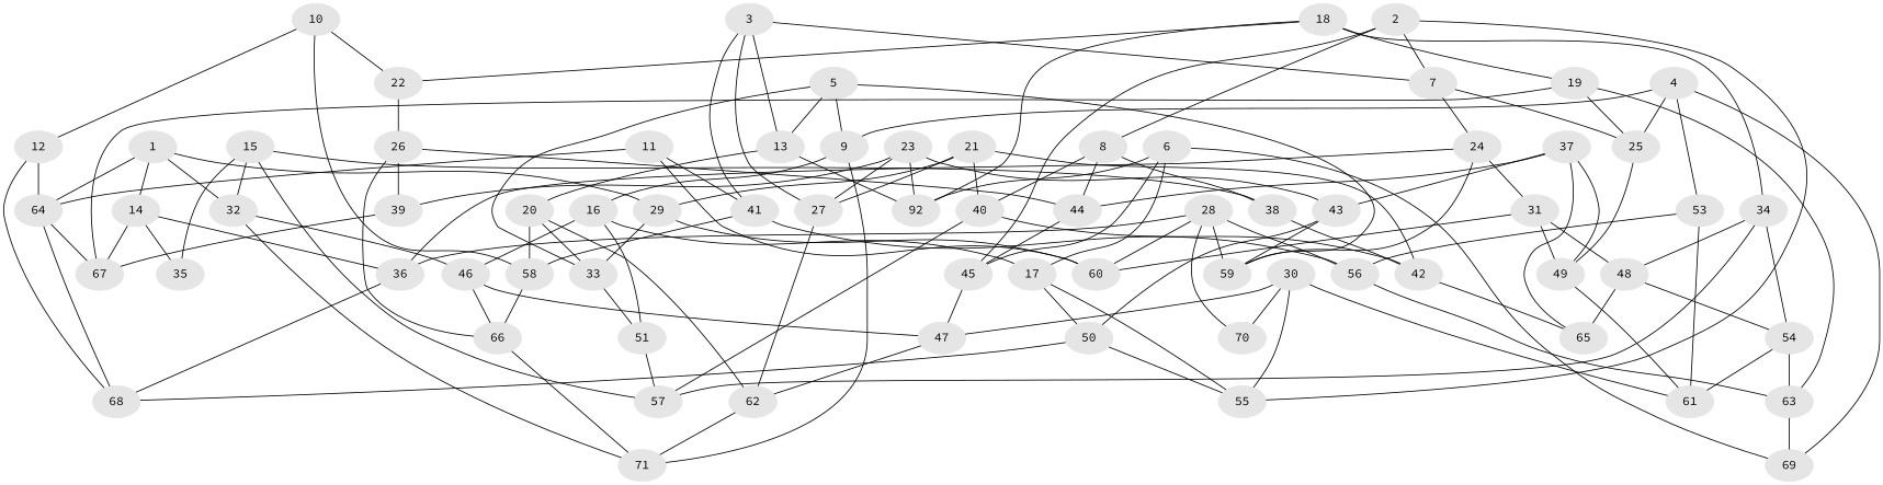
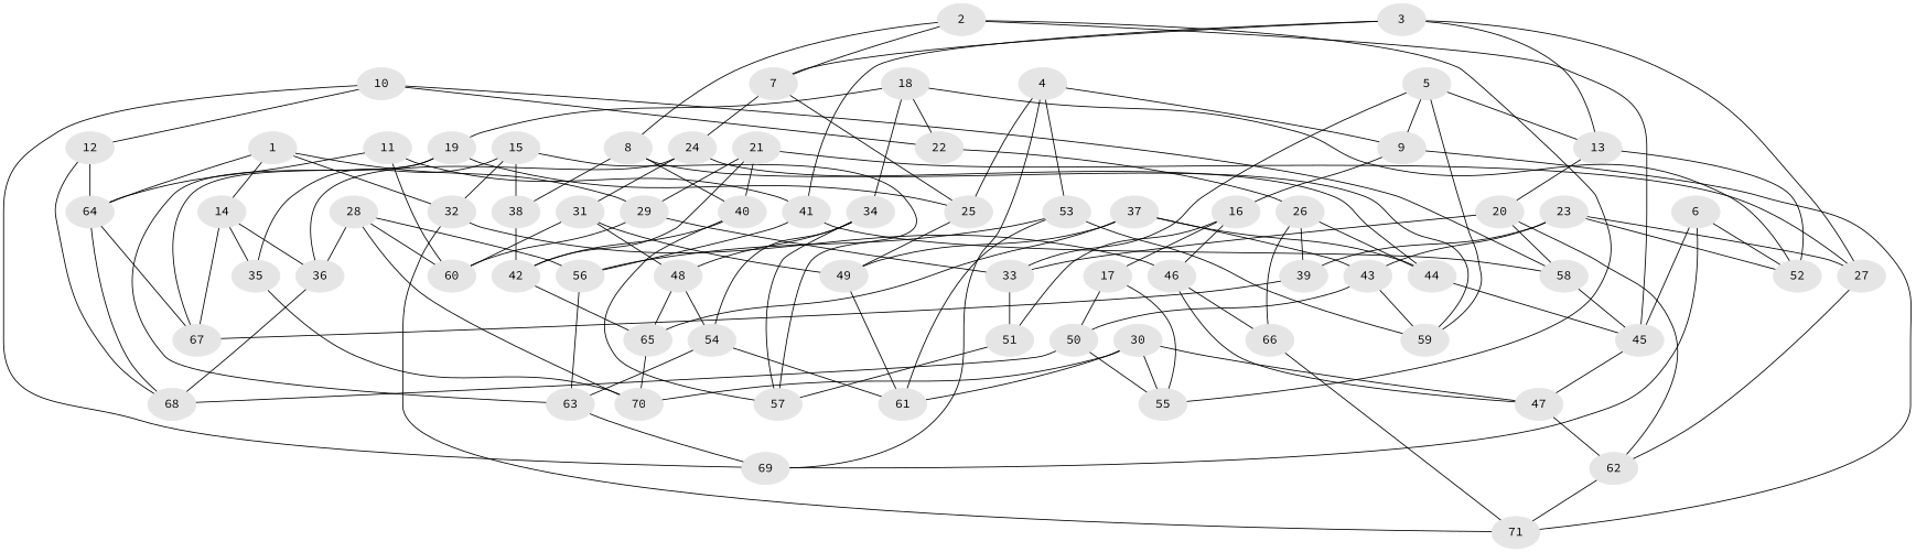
  graph {
    fontname="Source Code Pro"
    node [color=gray90 fontname="Source Code Pro" style=filled]
    edge [fontname="Source Code Pro"]
    1
    14
    29
    32
    64
    35
    36
    67
    33
    60
    71
    46
    68
    2
    7
    8
    45
    55
    25
    24
    38
    40
    44
    47
    3
    13
    27
    41
-   52 [label=92]
+   52
    20
    62
    58
    56
    4
    9
    53
    69
    16
    49
    59
    61
    5
    51
    6
    17
    50
    31
    42
    57
    10
    12
    22
    26
    66
    11
    70
    15
    18
    19
    34
    63
    48
    54
    21
    65
    39
    23
    43
    28
    30
    37
    1 -- 14
    1 -- 29
    1 -- 32
    1 -- 64
    14 -- 35
    14 -- 36
    14 -- 67
    29 -- 33
    29 -- 60
    32 -- 71
    32 -- 46
    64 -- 67
    64 -- 68
+   35 -- 70
    36 -- 68
    33 -- 51
    46 -- 47
    46 -- 66
    2 -- 7
    2 -- 8
    2 -- 45
    2 -- 55
    7 -- 25
    7 -- 24
    8 -- 38
    8 -- 40
    8 -- 44
    45 -- 47
    25 -- 49
    24 -- 36
    24 -- 59
    24 -- 31
    38 -- 42
    40 -- 42
    40 -- 57
    44 -- 45
    47 -- 62
    3 -- 7
    3 -- 13
    3 -- 27
    3 -- 41
    13 -- 52
    13 -- 20
    27 -- 62
    41 -- 58
    41 -- 56
    20 -- 33
    20 -- 62
    20 -- 58
    62 -- 71
-   58 -- 66
+   58 -- 45
    56 -- 63
    4 -- 25
    4 -- 9
    4 -- 53
    4 -- 69
    9 -- 71
    9 -- 16
    53 -- 56
-   28 -- 59
+   53 -- 59
    53 -- 61
    16 -- 46
    16 -- 51
    16 -- 17
    49 -- 61
    5 -- 33
    5 -- 13
    5 -- 9
    5 -- 59
    51 -- 57
    6 -- 45
    6 -- 52
    6 -- 69
-   6 -- 17
    17 -- 55
    17 -- 50
    50 -- 68
    50 -- 55
    31 -- 60
    31 -- 49
    31 -- 48
    42 -- 65
    10 -- 58
+   10 -- 69
    10 -- 12
    10 -- 22
    12 -- 64
    12 -- 68
    22 -- 26
    26 -- 44
    26 -- 66
    26 -- 39
    66 -- 71
    11 -- 64
    11 -- 60
    11 -- 41
    15 -- 32
    15 -- 35
    15 -- 38
    15 -- 57
    18 -- 52
    18 -- 22
    18 -- 19
    18 -- 34
    19 -- 67
    19 -- 25
    19 -- 63
    34 -- 57
    34 -- 48
    34 -- 54
    63 -- 69
    48 -- 54
    48 -- 65
    54 -- 61
    54 -- 63
    21 -- 29
    21 -- 40
    21 -- 27
    21 -- 42
+   65 -- 70
    39 -- 67
    23 -- 27
    23 -- 52
    23 -- 39
    23 -- 43
    43 -- 59
    43 -- 50
    28 -- 36
    28 -- 60
    28 -- 56
    28 -- 70
    30 -- 55
    30 -- 47
    30 -- 61
    30 -- 70
    37 -- 44
    37 -- 49
    37 -- 65
    37 -- 43
  }
